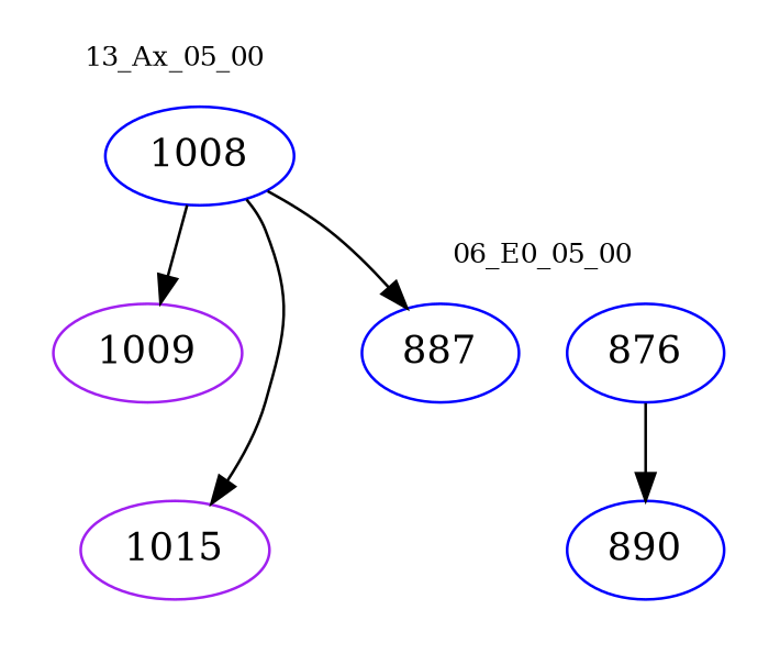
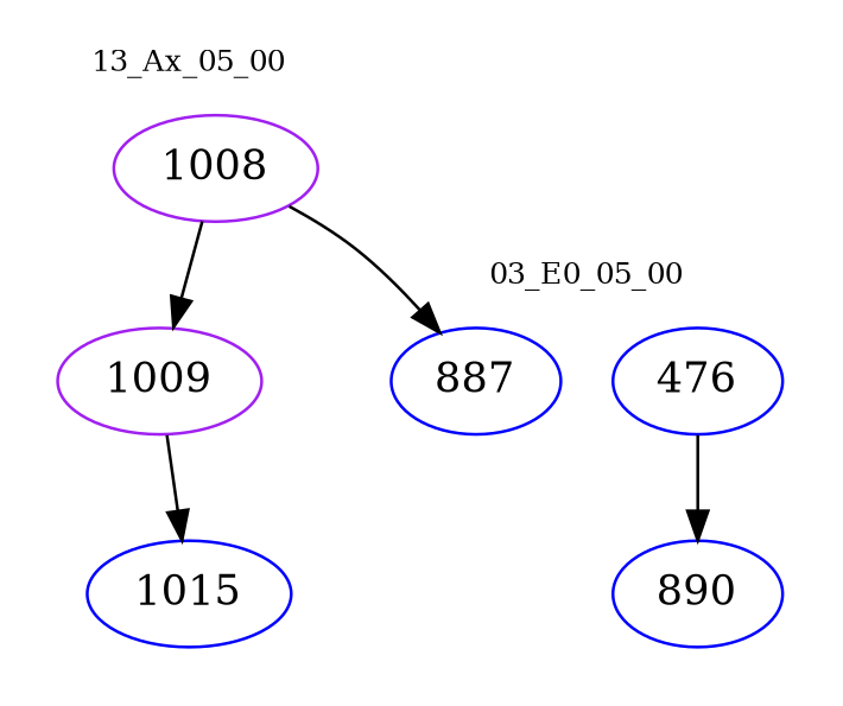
  digraph {
    node [color=blue]
    edge [color=black style=solid]
-   n1 [label=1008]
+   n1 [color=purple label=1008]
    n2 [color=purple label=1009]
-   n3 [color=purple label=1015]
-   n4 [label=876]
+   n3 [label=1015]
+   n4 [label=476]
    n5 [label=887]
    n6 [label=890]
    subgraph cluster_1 {
      color=white
      fontsize=10
      label="13_Ax_05_00"
      n1
      n2
      n3
    }
    subgraph cluster_2 {
      color=white
      fontsize=10
-     label="06_E0_05_00"
+     label="03_E0_05_00"
      n4
      n5
      n6
    }
    n1 -> n2
-   n1 -> n3
+   n2 -> n3
    n1 -> n5
    n4 -> n6
  }
